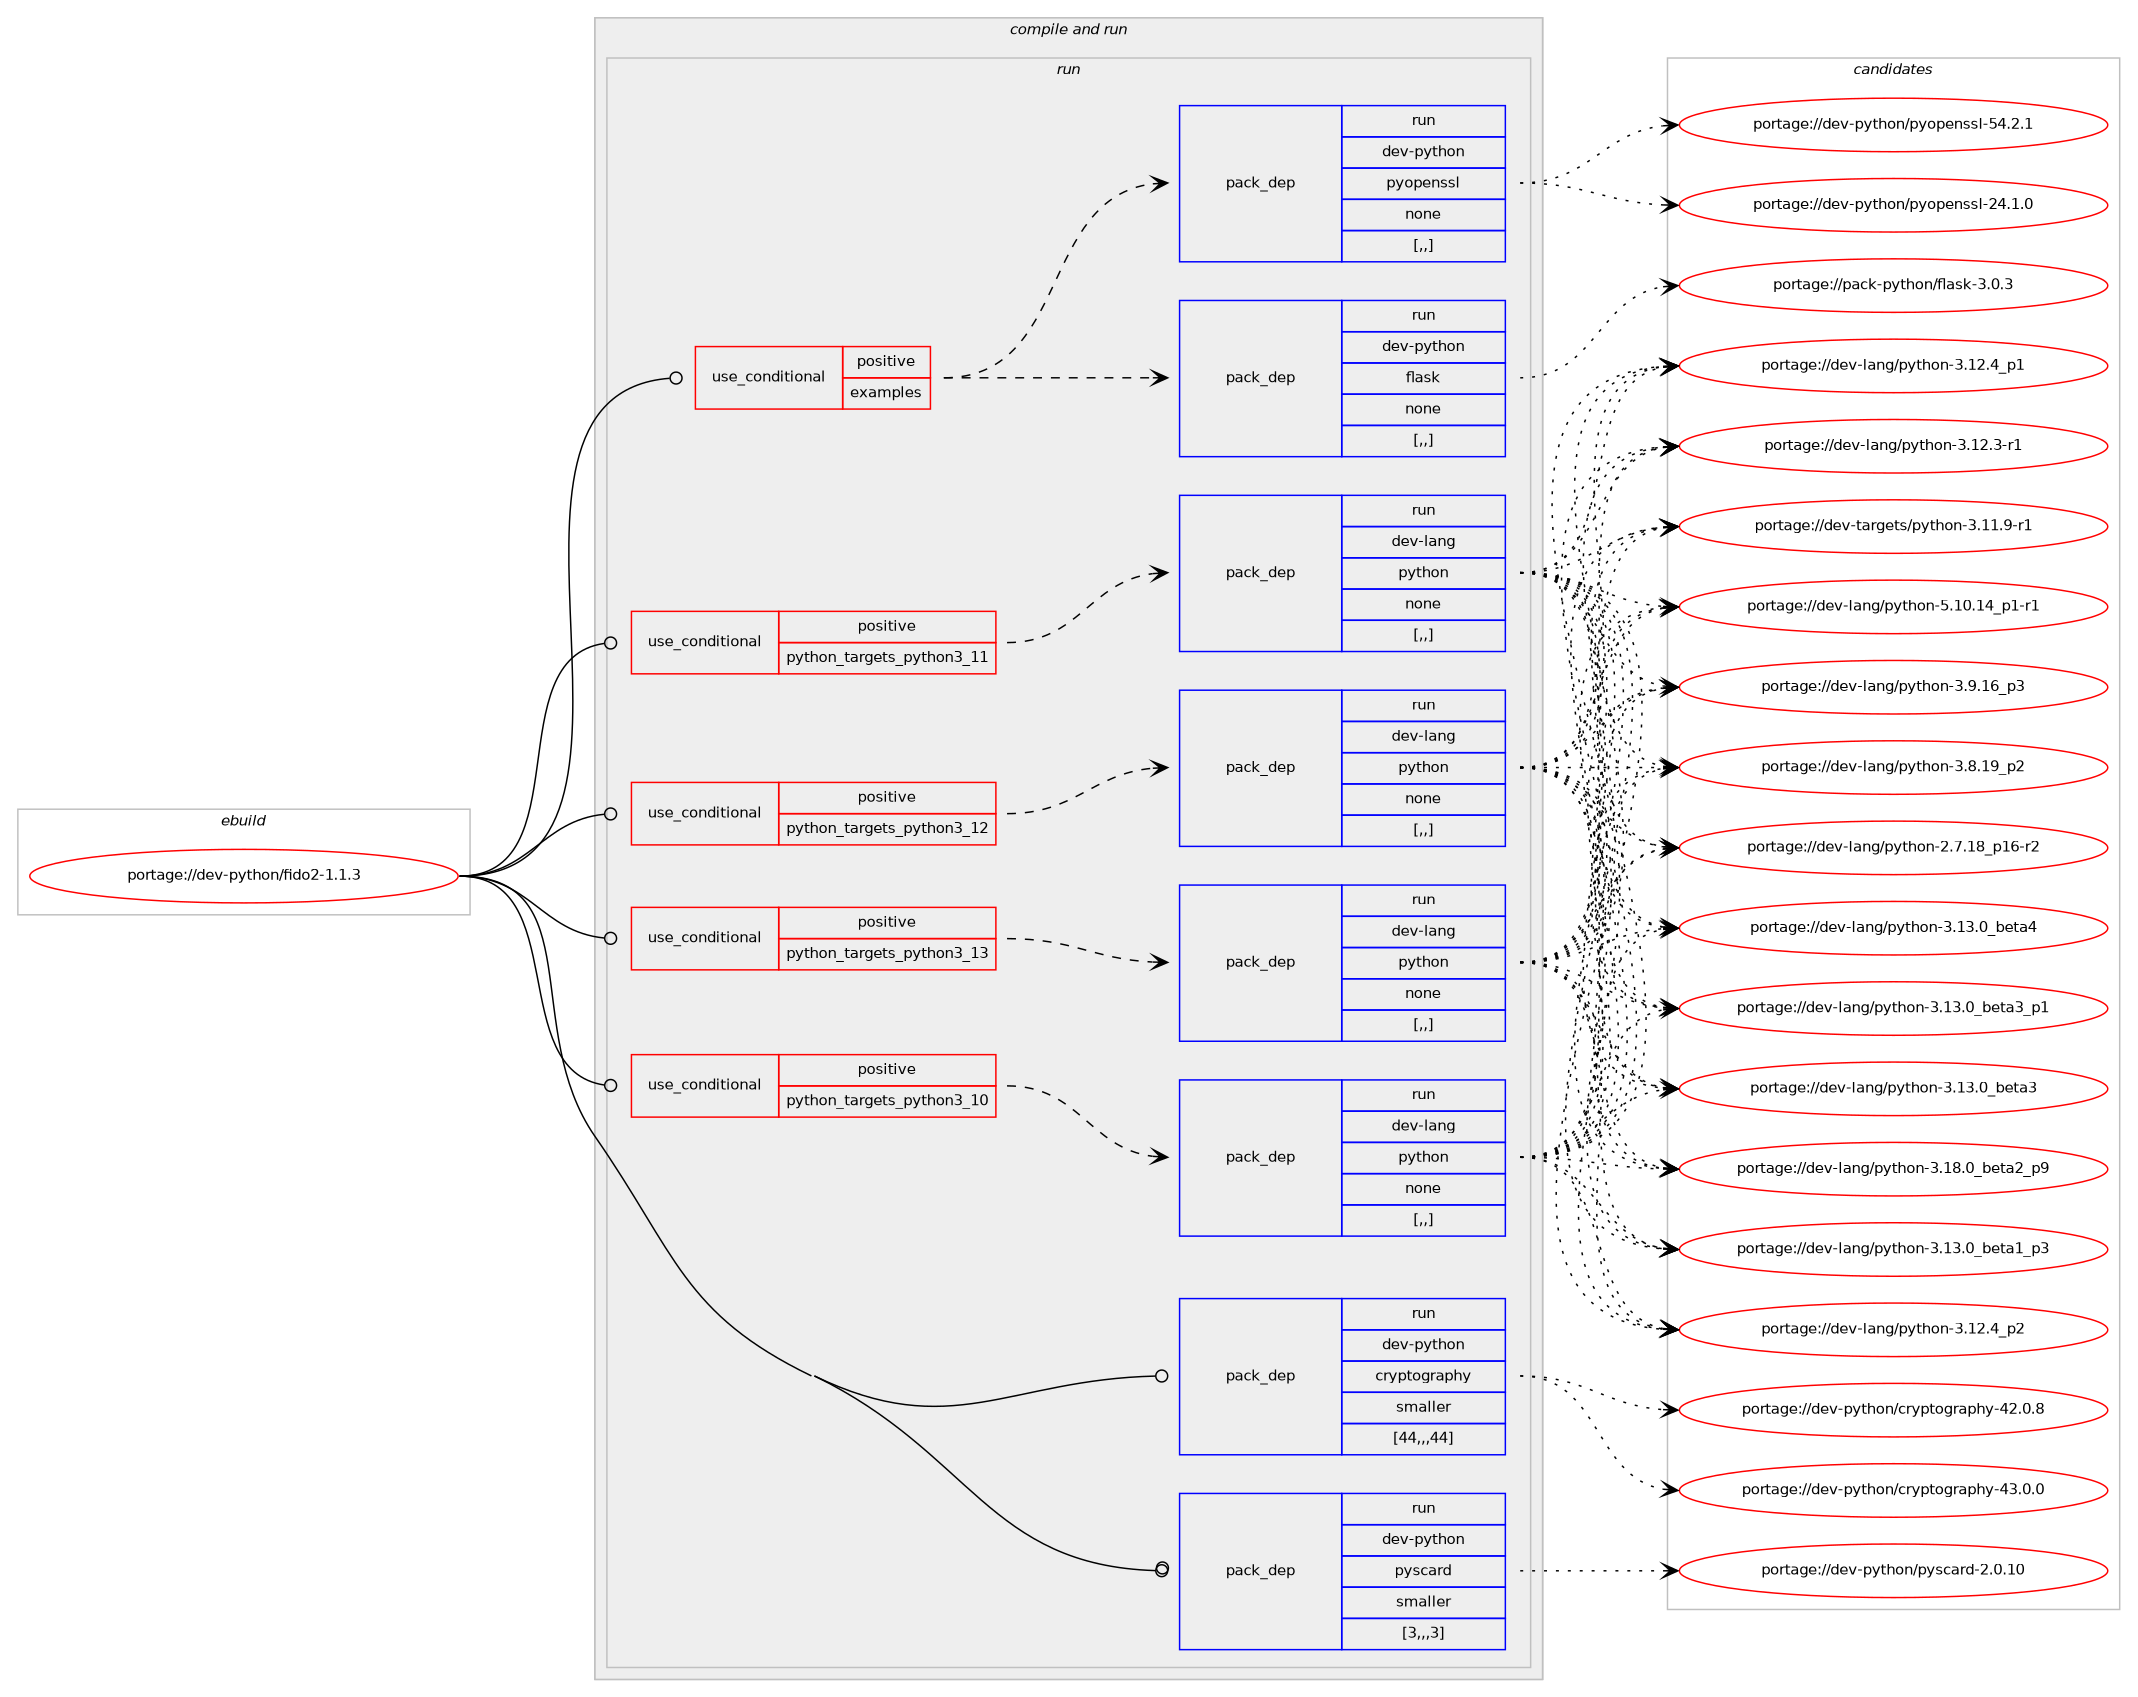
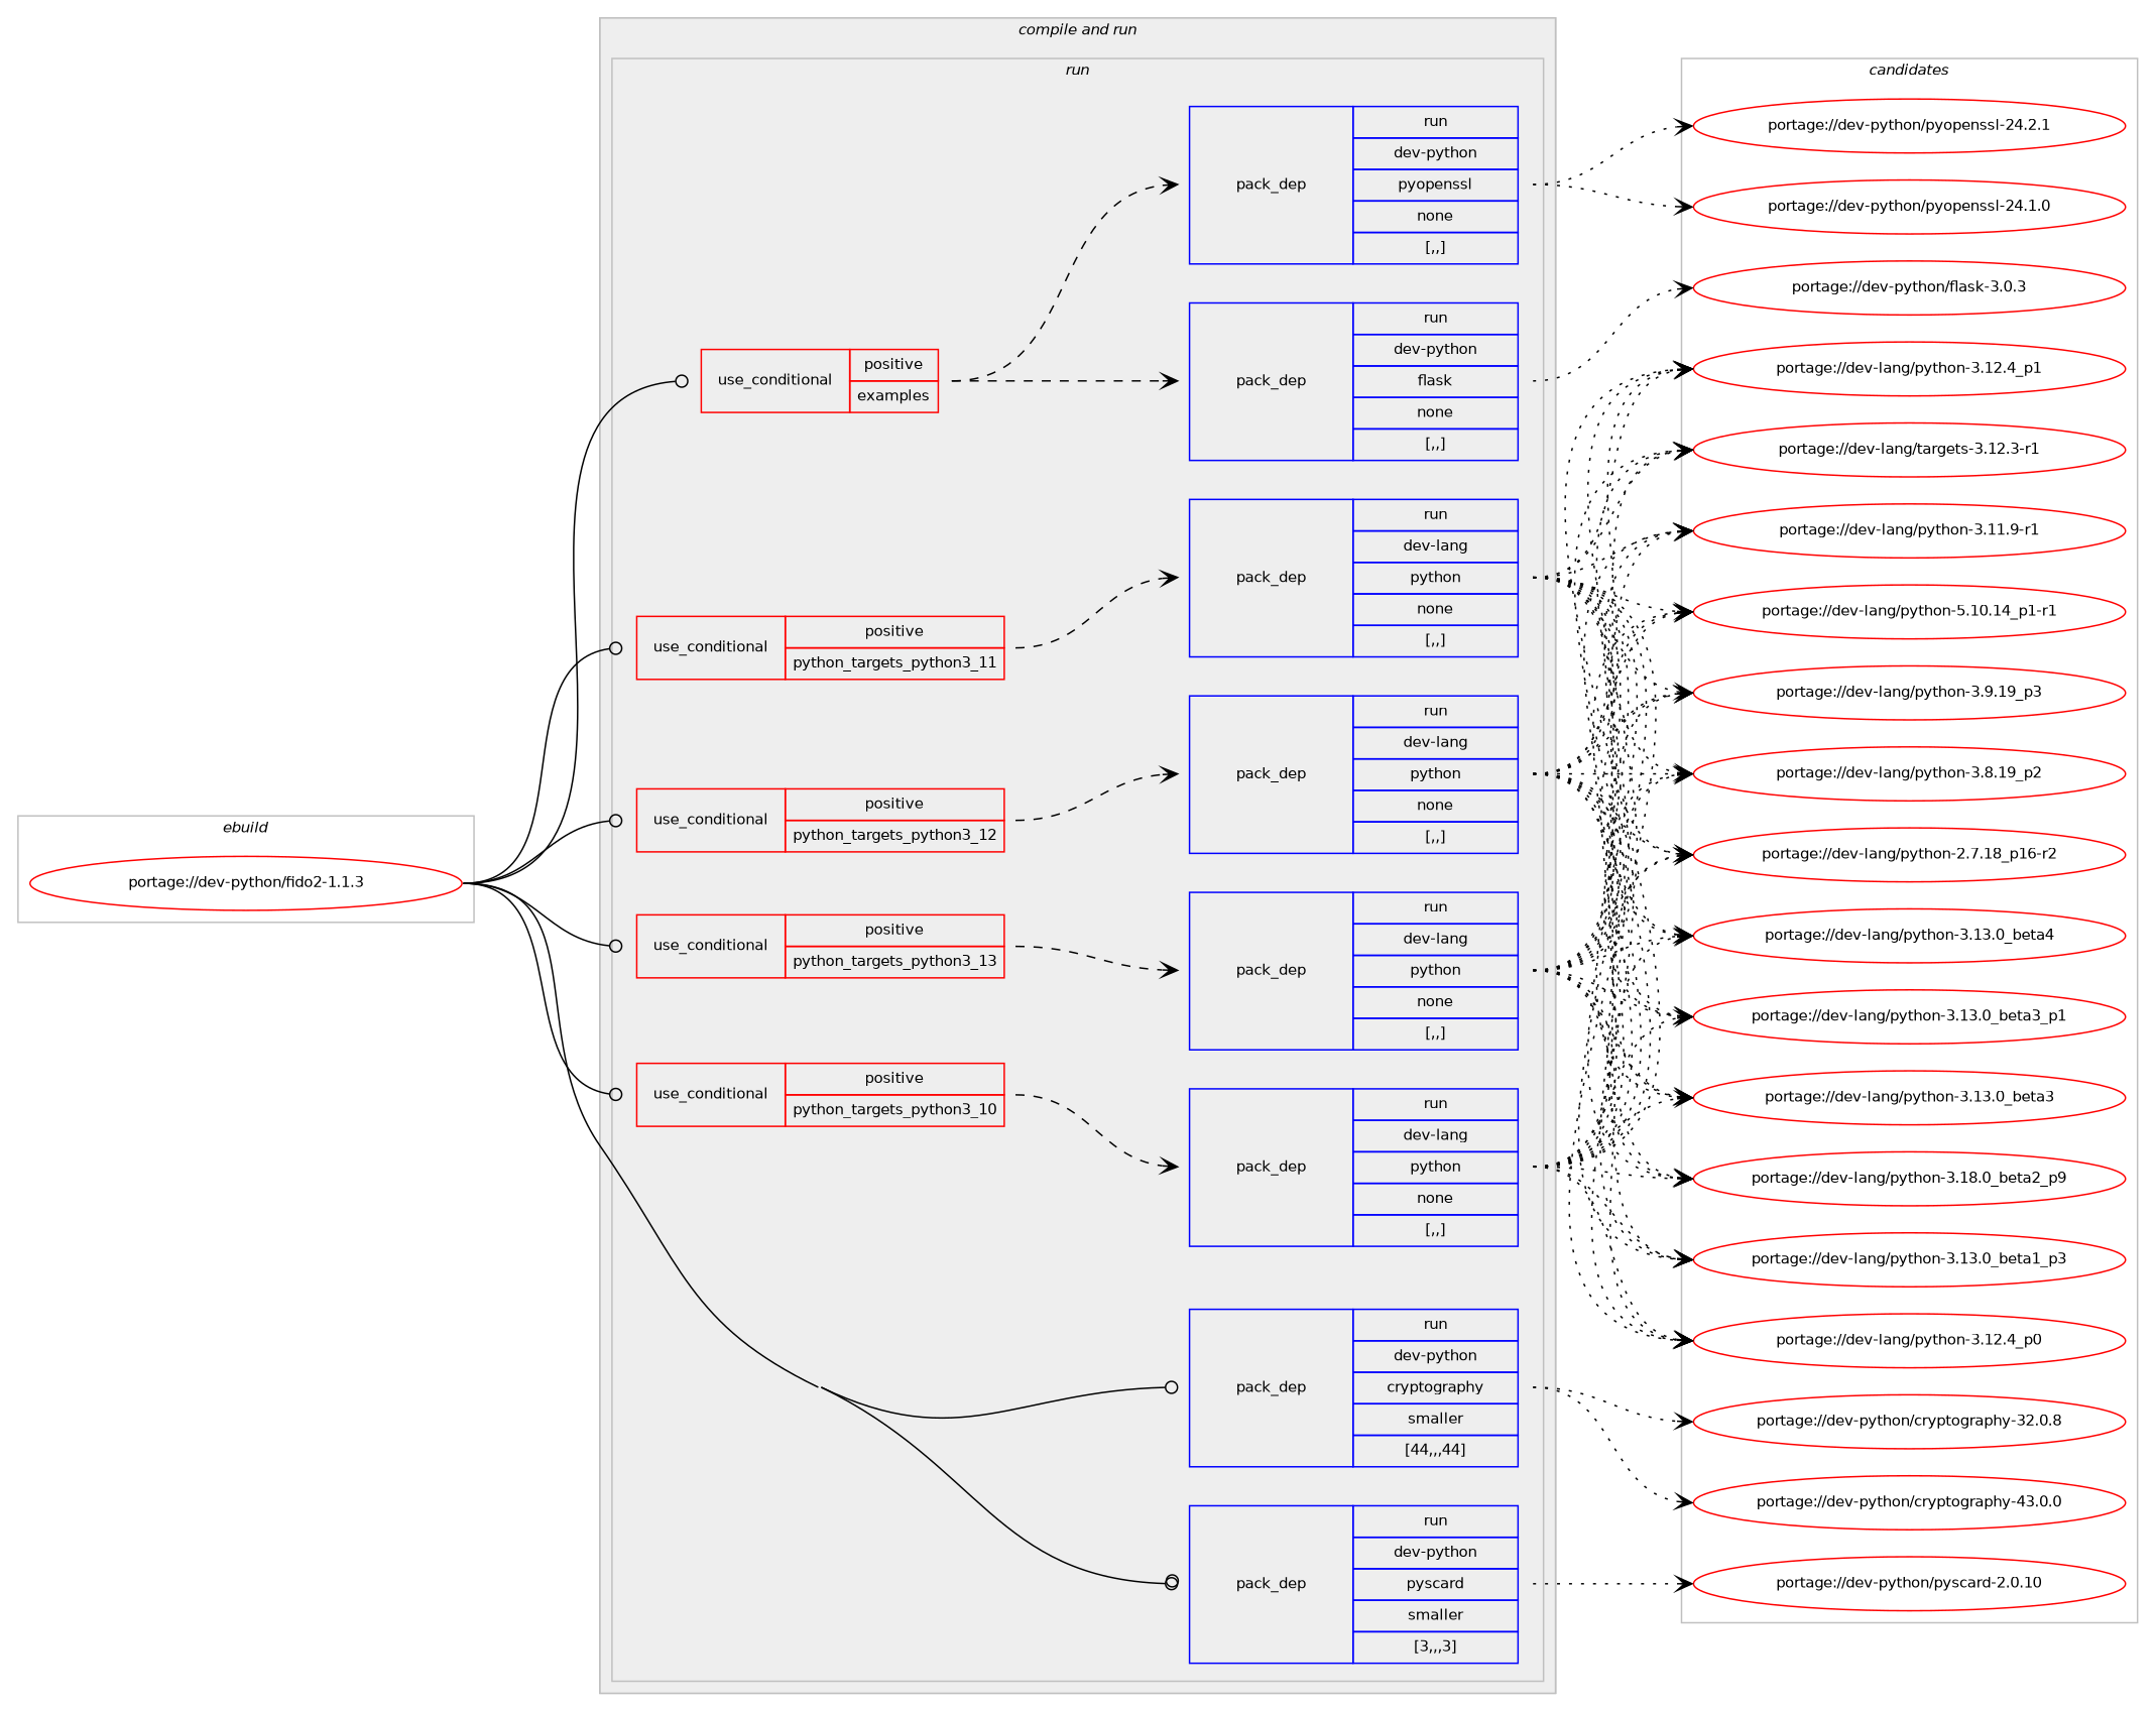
  digraph {
    compound=true
    concentrate=true
    fontname=Helvetica
    fontsize=10
    newrank=true
    rankdir=LR
    ranksep=1.5
    node [color=red fontname=Helvetica fontsize=10]
    edge [arrowhead=vee headport=w style=dotted tailport=e weight=100]
    n1 [label="portage://dev-python/fido2-1.1.3" width=4]
    n2 [color=blue label=<<TABLE BORDER="0" CELLBORDER="1" CELLSPACING="0" CELLPADDING="4" WIDTH="220"><TR><TD ROWSPAN="6" CELLPADDING="30">pack_dep</TD></TR><TR><TD WIDTH="110">run</TD></TR><TR><TD>dev-python</TD></TR><TR><TD>flask</TD></TR><TR><TD>none</TD></TR><TR><TD>[,,]</TD></TR></TABLE>> shape=none]
    n3 [color=blue label=<<TABLE BORDER="0" CELLBORDER="1" CELLSPACING="0" CELLPADDING="4" WIDTH="220"><TR><TD ROWSPAN="6" CELLPADDING="30">pack_dep</TD></TR><TR><TD WIDTH="110">run</TD></TR><TR><TD>dev-python</TD></TR><TR><TD>pyopenssl</TD></TR><TR><TD>none</TD></TR><TR><TD>[,,]</TD></TR></TABLE>> shape=none]
    n4 [label=<<TABLE BORDER="0" CELLBORDER="1" CELLSPACING="0" CELLPADDING="4"><TR><TD ROWSPAN="3" CELLPADDING="10">use_conditional</TD></TR><TR><TD>positive</TD></TR><TR><TD>examples</TD></TR></TABLE>> shape=none]
    n5 [color=blue label=<<TABLE BORDER="0" CELLBORDER="1" CELLSPACING="0" CELLPADDING="4" WIDTH="220"><TR><TD ROWSPAN="6" CELLPADDING="30">pack_dep</TD></TR><TR><TD WIDTH="110">run</TD></TR><TR><TD>dev-lang</TD></TR><TR><TD>python</TD></TR><TR><TD>none</TD></TR><TR><TD>[,,]</TD></TR></TABLE>> shape=none]
    n6 [label=<<TABLE BORDER="0" CELLBORDER="1" CELLSPACING="0" CELLPADDING="4"><TR><TD ROWSPAN="3" CELLPADDING="10">use_conditional</TD></TR><TR><TD>positive</TD></TR><TR><TD>python_targets_python3_10</TD></TR></TABLE>> shape=none]
    n7 [color=blue label=<<TABLE BORDER="0" CELLBORDER="1" CELLSPACING="0" CELLPADDING="4" WIDTH="220"><TR><TD ROWSPAN="6" CELLPADDING="30">pack_dep</TD></TR><TR><TD WIDTH="110">run</TD></TR><TR><TD>dev-lang</TD></TR><TR><TD>python</TD></TR><TR><TD>none</TD></TR><TR><TD>[,,]</TD></TR></TABLE>> shape=none]
    n8 [label=<<TABLE BORDER="0" CELLBORDER="1" CELLSPACING="0" CELLPADDING="4"><TR><TD ROWSPAN="3" CELLPADDING="10">use_conditional</TD></TR><TR><TD>positive</TD></TR><TR><TD>python_targets_python3_11</TD></TR></TABLE>> shape=none]
    n9 [color=blue label=<<TABLE BORDER="0" CELLBORDER="1" CELLSPACING="0" CELLPADDING="4" WIDTH="220"><TR><TD ROWSPAN="6" CELLPADDING="30">pack_dep</TD></TR><TR><TD WIDTH="110">run</TD></TR><TR><TD>dev-lang</TD></TR><TR><TD>python</TD></TR><TR><TD>none</TD></TR><TR><TD>[,,]</TD></TR></TABLE>> shape=none]
    n10 [label=<<TABLE BORDER="0" CELLBORDER="1" CELLSPACING="0" CELLPADDING="4"><TR><TD ROWSPAN="3" CELLPADDING="10">use_conditional</TD></TR><TR><TD>positive</TD></TR><TR><TD>python_targets_python3_12</TD></TR></TABLE>> shape=none]
    n11 [color=blue label=<<TABLE BORDER="0" CELLBORDER="1" CELLSPACING="0" CELLPADDING="4" WIDTH="220"><TR><TD ROWSPAN="6" CELLPADDING="30">pack_dep</TD></TR><TR><TD WIDTH="110">run</TD></TR><TR><TD>dev-lang</TD></TR><TR><TD>python</TD></TR><TR><TD>none</TD></TR><TR><TD>[,,]</TD></TR></TABLE>> shape=none]
    n12 [label=<<TABLE BORDER="0" CELLBORDER="1" CELLSPACING="0" CELLPADDING="4"><TR><TD ROWSPAN="3" CELLPADDING="10">use_conditional</TD></TR><TR><TD>positive</TD></TR><TR><TD>python_targets_python3_13</TD></TR></TABLE>> shape=none]
    n13 [color=blue label=<<TABLE BORDER="0" CELLBORDER="1" CELLSPACING="0" CELLPADDING="4" WIDTH="220"><TR><TD ROWSPAN="6" CELLPADDING="30">pack_dep</TD></TR><TR><TD WIDTH="110">run</TD></TR><TR><TD>dev-python</TD></TR><TR><TD>cryptography</TD></TR><TR><TD>smaller</TD></TR><TR><TD>[44,,,44]</TD></TR></TABLE>> shape=none]
    n14 [color=blue label=<<TABLE BORDER="0" CELLBORDER="1" CELLSPACING="0" CELLPADDING="4" WIDTH="220"><TR><TD ROWSPAN="6" CELLPADDING="30">pack_dep</TD></TR><TR><TD WIDTH="110">run</TD></TR><TR><TD>dev-python</TD></TR><TR><TD>pyscard</TD></TR><TR><TD>smaller</TD></TR><TR><TD>[3,,,3]</TD></TR></TABLE>> shape=none]
-   n15 [label="portage://pack-python/flask-3.0.3" width=4]
-   n16 [label="portage://dev-python/pyopenssl-54.2.1" width=4]
+   n15 [label="portage://dev-python/flask-3.0.3" width=4]
+   n16 [label="portage://dev-python/pyopenssl-24.2.1" width=4]
    n17 [label="portage://dev-python/pyopenssl-24.1.0" width=4]
    n18 [label="portage://dev-lang/python-3.13.0_beta4" width=4]
    n19 [label="portage://dev-lang/python-3.13.0_beta3_p1" width=4]
    n20 [label="portage://dev-lang/python-3.13.0_beta3" width=4]
    n21 [label="portage://dev-lang/python-3.18.0_beta2_p9" width=4]
    n22 [label="portage://dev-lang/python-3.13.0_beta1_p3" width=4]
-   n23 [label="portage://dev-lang/python-3.12.4_p2" width=4]
+   n23 [label="portage://dev-lang/python-3.12.4_p0" width=4]
    n24 [label="portage://dev-lang/python-3.12.4_p1" width=4]
-   n25 [label="portage://dev-lang/python-3.12.3-r1" width=4]
-   n26 [label="portage://dev-targets/python-3.11.9-r1" width=4]
+   n25 [label="portage://dev-lang/targets-3.12.3-r1" width=4]
+   n26 [label="portage://dev-lang/python-3.11.9-r1" width=4]
    n27 [label="portage://dev-lang/python-5.10.14_p1-r1" width=4]
-   n28 [label="portage://dev-lang/python-3.9.16_p3" width=4]
+   n28 [label="portage://dev-lang/python-3.9.19_p3" width=4]
    n29 [label="portage://dev-lang/python-3.8.19_p2" width=4]
    n30 [label="portage://dev-lang/python-2.7.18_p16-r2" width=4]
    n31 [label="portage://dev-python/cryptography-43.0.0" width=4]
-   n32 [label="portage://dev-python/cryptography-42.0.8" width=4]
+   n32 [label="portage://dev-python/cryptography-32.0.8" width=4]
    n33 [label="portage://dev-python/pyscard-2.0.10" width=4]
    subgraph cluster_1 {
      color=gray
      label=<<i>ebuild</i>>
      n1
    }
    subgraph cluster_2 {
      color=gray
      label=<<i>dependencies</i>>
      subgraph cluster_3 {
        color=gray
        fillcolor="#eeeeee"
        label=<<i>compile</i>>
        style=filled
      }
      subgraph cluster_4 {
        color=gray
        fillcolor="#eeeeee"
        label=<<i>compile and run</i>>
        style=filled
      }
      subgraph cluster_5 {
        color=gray
        fillcolor="#eeeeee"
        label=<<i>run</i>>
        style=filled
        subgraph sub_6 {
          color=gray
          fillcolor="#eeeeee"
          label=<<i>run</i>>
          style=filled
          n4
          subgraph sub_7 {
            color=gray
            fillcolor="#eeeeee"
            label=<<i>run</i>>
            style=filled
            n2
          }
          subgraph sub_8 {
            color=gray
            fillcolor="#eeeeee"
            label=<<i>run</i>>
            style=filled
            n3
          }
        }
        subgraph sub_9 {
          color=gray
          fillcolor="#eeeeee"
          label=<<i>run</i>>
          style=filled
          n6
          subgraph sub_10 {
            color=gray
            fillcolor="#eeeeee"
            label=<<i>run</i>>
            style=filled
            n5
          }
        }
        subgraph sub_11 {
          color=gray
          fillcolor="#eeeeee"
          label=<<i>run</i>>
          style=filled
          n8
          subgraph sub_12 {
            color=gray
            fillcolor="#eeeeee"
            label=<<i>run</i>>
            style=filled
            n7
          }
        }
        subgraph sub_13 {
          color=gray
          fillcolor="#eeeeee"
          label=<<i>run</i>>
          style=filled
          n10
          subgraph sub_14 {
            color=gray
            fillcolor="#eeeeee"
            label=<<i>run</i>>
            style=filled
            n9
          }
        }
        subgraph sub_15 {
          color=gray
          fillcolor="#eeeeee"
          label=<<i>run</i>>
          style=filled
          n12
          subgraph sub_16 {
            color=gray
            fillcolor="#eeeeee"
            label=<<i>run</i>>
            style=filled
            n11
          }
        }
        subgraph sub_17 {
          color=gray
          fillcolor="#eeeeee"
          label=<<i>run</i>>
          style=filled
          n13
        }
        subgraph sub_18 {
          color=gray
          fillcolor="#eeeeee"
          label=<<i>run</i>>
          style=filled
          n14
        }
      }
    }
    subgraph cluster_19 {
      color=gray
      label=<<i>candidates</i>>
      rank=same
      subgraph sub_20 {
        color=black
        label=<<i>candidates</i>>
        nodesep=1
        rank=same
        n15
      }
      subgraph sub_21 {
        color=black
        label=<<i>candidates</i>>
        nodesep=1
        rank=same
        n16
        n17
      }
      subgraph sub_22 {
        color=black
        label=<<i>candidates</i>>
        nodesep=1
        rank=same
        n18
        n19
        n20
        n21
        n22
        n23
        n24
        n25
        n26
        n27
        n28
        n29
        n30
      }
      subgraph sub_23 {
        color=black
        label=<<i>candidates</i>>
        nodesep=1
        rank=same
        n18
        n19
        n20
        n21
        n22
        n23
        n24
        n25
        n26
        n27
        n28
        n29
        n30
      }
      subgraph sub_24 {
        color=black
        label=<<i>candidates</i>>
        nodesep=1
        rank=same
        n18
        n19
        n20
        n21
        n22
        n23
        n24
        n25
        n26
        n27
        n28
        n29
        n30
      }
      subgraph sub_25 {
        color=black
        label=<<i>candidates</i>>
        nodesep=1
        rank=same
        n18
        n19
        n20
        n21
        n22
        n23
        n24
        n25
        n26
        n27
        n28
        n29
        n30
      }
      subgraph sub_26 {
        color=black
        label=<<i>candidates</i>>
        nodesep=1
        rank=same
        n31
        n32
      }
      subgraph sub_27 {
        color=black
        label=<<i>candidates</i>>
        nodesep=1
        rank=same
        n33
      }
    }
    n1 -> n4 [arrowhead=odot style=solid weight=20]
    n1 -> n6 [arrowhead=odot style=solid weight=20]
    n1 -> n8 [arrowhead=odot style=solid weight=20]
    n1 -> n10 [arrowhead=odot style=solid weight=20]
    n1 -> n12 [arrowhead=odot style=solid weight=20]
    n1 -> n13 [arrowhead=odot style=solid weight=20]
    n1 -> n14 [arrowhead=odot style=solid weight=20]
    n2 -> n15
    n3 -> n16
    n3 -> n17
    n4 -> n2 [style=dashed weight=20]
    n4 -> n3 [style=dashed weight=20]
    n5 -> n18
    n5 -> n19
    n5 -> n20
    n5 -> n21
    n5 -> n22
    n5 -> n23
    n5 -> n24
    n5 -> n25
    n5 -> n26
    n5 -> n27
    n5 -> n28
    n5 -> n29
    n5 -> n30
    n6 -> n5 [style=dashed weight=20]
    n7 -> n18
    n7 -> n19
    n7 -> n20
    n7 -> n21
    n7 -> n22
    n7 -> n23
    n7 -> n24
    n7 -> n25
    n7 -> n26
    n7 -> n27
    n7 -> n28
    n7 -> n29
    n7 -> n30
    n8 -> n7 [style=dashed weight=20]
    n9 -> n18
    n9 -> n19
    n9 -> n20
    n9 -> n21
    n9 -> n22
    n9 -> n23
    n9 -> n24
    n9 -> n25
    n9 -> n26
    n9 -> n27
    n9 -> n28
    n9 -> n29
    n9 -> n30
    n10 -> n9 [style=dashed weight=20]
    n11 -> n18
    n11 -> n19
    n11 -> n20
    n11 -> n21
    n11 -> n22
    n11 -> n23
    n11 -> n24
    n11 -> n25
    n11 -> n26
    n11 -> n27
    n11 -> n28
    n11 -> n29
    n11 -> n30
    n12 -> n11 [style=dashed weight=20]
    n13 -> n31
    n13 -> n32
    n14 -> n33
  }
